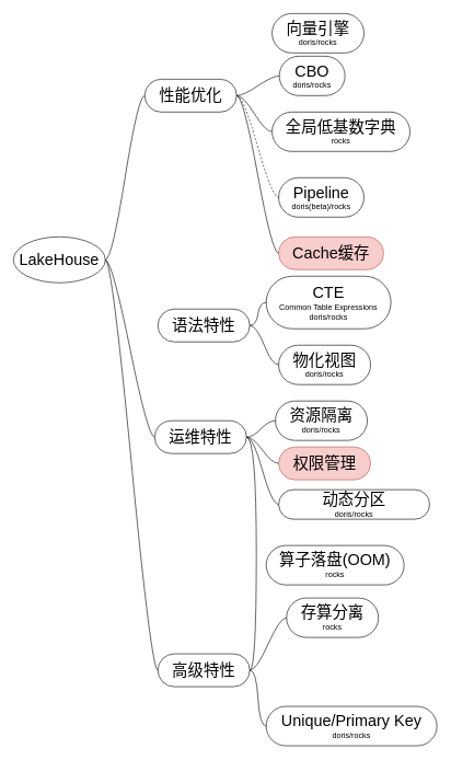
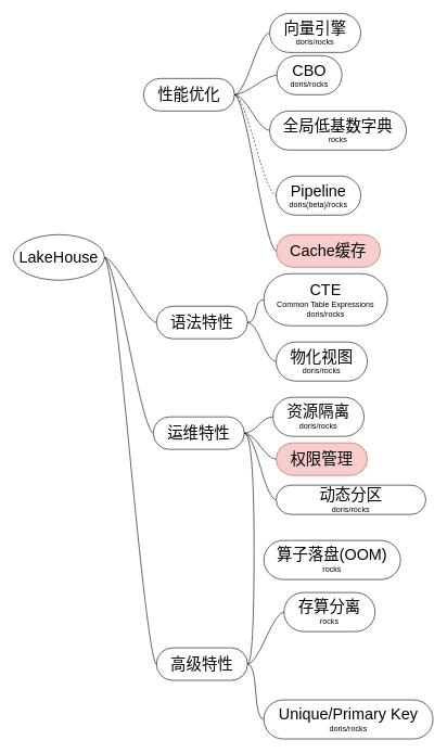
  <mxCell id="0" />
  <mxCell id="1" parent="0" />
  <mxCell id="2" value="&lt;font style=&quot;font-size: 24px;&quot;&gt;LakeHouse&lt;/font&gt;" style="ellipse;whiteSpace=wrap;html=1;align=center;newEdgeStyle={&quot;edgeStyle&quot;:&quot;entityRelationEdgeStyle&quot;,&quot;startArrow&quot;:&quot;none&quot;,&quot;endArrow&quot;:&quot;none&quot;,&quot;segment&quot;:10,&quot;curved&quot;:1,&quot;sourcePerimeterSpacing&quot;:0,&quot;targetPerimeterSpacing&quot;:0};treeFolding=1;treeMoving=1;" vertex="1" parent="1"><mxGeometry x="20" y="360" width="140" height="70" as="geometry" /></mxCell>
  <mxCell id="3" value="&lt;font style=&quot;font-size: 24px;&quot;&gt;性能优化&lt;/font&gt;" style="whiteSpace=wrap;html=1;rounded=1;arcSize=50;align=center;verticalAlign=middle;strokeWidth=1;autosize=1;spacing=4;treeFolding=1;treeMoving=1;newEdgeStyle={&quot;edgeStyle&quot;:&quot;entityRelationEdgeStyle&quot;,&quot;startArrow&quot;:&quot;none&quot;,&quot;endArrow&quot;:&quot;none&quot;,&quot;segment&quot;:10,&quot;curved&quot;:1,&quot;sourcePerimeterSpacing&quot;:0,&quot;targetPerimeterSpacing&quot;:0};" vertex="1" parent="1"><mxGeometry x="220" y="120" width="140" height="50" as="geometry" /></mxCell>
- <mxCell id="4" value="" style="edgeStyle=entityRelationEdgeStyle;startArrow=none;endArrow=none;segment=10;curved=1;sourcePerimeterSpacing=0;targetPerimeterSpacing=0;rounded=0;exitX=1;exitY=0.5;exitDx=0;exitDy=0;" edge="1" target="3" parent="1" source="2"><mxGeometry relative="1" as="geometry"><mxPoint x="319" y="552" as="sourcePoint" /></mxGeometry></mxCell>
  <mxCell id="5" value="&lt;font style=&quot;&quot;&gt;&lt;span style=&quot;font-size: 24px;&quot;&gt;向量引擎&lt;/span&gt;&lt;br&gt;&lt;font style=&quot;font-size: 12px;&quot;&gt;doris/rocks&lt;/font&gt;&lt;br&gt;&lt;/font&gt;" style="whiteSpace=wrap;html=1;rounded=1;arcSize=50;align=center;verticalAlign=middle;strokeWidth=1;autosize=1;spacing=4;treeFolding=1;treeMoving=1;newEdgeStyle={&quot;edgeStyle&quot;:&quot;entityRelationEdgeStyle&quot;,&quot;startArrow&quot;:&quot;none&quot;,&quot;endArrow&quot;:&quot;none&quot;,&quot;segment&quot;:10,&quot;curved&quot;:1,&quot;sourcePerimeterSpacing&quot;:0,&quot;targetPerimeterSpacing&quot;:0};" vertex="1" parent="1"><mxGeometry x="414" y="20" width="140" height="60" as="geometry" /></mxCell>
+ <mxCell id="6" value="" style="edgeStyle=entityRelationEdgeStyle;startArrow=none;endArrow=none;segment=10;curved=1;sourcePerimeterSpacing=0;targetPerimeterSpacing=0;rounded=0;exitX=1;exitY=0.5;exitDx=0;exitDy=0;" edge="1" target="5" parent="1" source="3"><mxGeometry relative="1" as="geometry"><mxPoint x="320" y="145" as="sourcePoint" /></mxGeometry></mxCell>
  <mxCell id="7" value="&lt;font style=&quot;&quot;&gt;&lt;span style=&quot;font-size: 24px;&quot;&gt;CBO&lt;/span&gt;&lt;br&gt;&lt;font style=&quot;font-size: 12px;&quot;&gt;doris/rocks&lt;/font&gt;&lt;br&gt;&lt;/font&gt;" style="whiteSpace=wrap;html=1;rounded=1;arcSize=50;align=center;verticalAlign=middle;strokeWidth=1;autosize=1;spacing=4;treeFolding=1;treeMoving=1;newEdgeStyle={&quot;edgeStyle&quot;:&quot;entityRelationEdgeStyle&quot;,&quot;startArrow&quot;:&quot;none&quot;,&quot;endArrow&quot;:&quot;none&quot;,&quot;segment&quot;:10,&quot;curved&quot;:1,&quot;sourcePerimeterSpacing&quot;:0,&quot;targetPerimeterSpacing&quot;:0};" vertex="1" parent="1"><mxGeometry x="425" y="85" width="100" height="60" as="geometry" /></mxCell>
  <mxCell id="8" value="" style="edgeStyle=entityRelationEdgeStyle;startArrow=none;endArrow=none;segment=10;curved=1;sourcePerimeterSpacing=0;targetPerimeterSpacing=0;rounded=0;exitX=1;exitY=0.5;exitDx=0;exitDy=0;" edge="1" target="7" parent="1" source="3"><mxGeometry relative="1" as="geometry"><mxPoint x="340" y="140" as="sourcePoint" /></mxGeometry></mxCell>
  <mxCell id="9" value="&lt;font style=&quot;&quot;&gt;&lt;span style=&quot;font-size: 24px;&quot;&gt;全局低基数字典&lt;/span&gt;&lt;br&gt;&lt;font style=&quot;font-size: 12px;&quot;&gt;rocks&lt;/font&gt;&lt;br&gt;&lt;/font&gt;" style="whiteSpace=wrap;html=1;rounded=1;arcSize=50;align=center;verticalAlign=middle;strokeWidth=1;autosize=1;spacing=4;treeFolding=1;treeMoving=1;newEdgeStyle={&quot;edgeStyle&quot;:&quot;entityRelationEdgeStyle&quot;,&quot;startArrow&quot;:&quot;none&quot;,&quot;endArrow&quot;:&quot;none&quot;,&quot;segment&quot;:10,&quot;curved&quot;:1,&quot;sourcePerimeterSpacing&quot;:0,&quot;targetPerimeterSpacing&quot;:0};" vertex="1" parent="1"><mxGeometry x="414" y="170" width="210" height="60" as="geometry" /></mxCell>
  <mxCell id="10" value="" style="edgeStyle=entityRelationEdgeStyle;startArrow=none;endArrow=none;segment=10;curved=1;sourcePerimeterSpacing=0;targetPerimeterSpacing=0;rounded=0;exitX=1;exitY=0.5;exitDx=0;exitDy=0;" edge="1" target="9" parent="1" source="3"><mxGeometry relative="1" as="geometry"><mxPoint x="340" y="160" as="sourcePoint" /></mxGeometry></mxCell>
  <mxCell id="11" value="&lt;font style=&quot;font-size: 24px;&quot;&gt;语法特性&lt;/font&gt;" style="whiteSpace=wrap;html=1;rounded=1;arcSize=50;align=center;verticalAlign=middle;strokeWidth=1;autosize=1;spacing=4;treeFolding=1;treeMoving=1;newEdgeStyle={&quot;edgeStyle&quot;:&quot;entityRelationEdgeStyle&quot;,&quot;startArrow&quot;:&quot;none&quot;,&quot;endArrow&quot;:&quot;none&quot;,&quot;segment&quot;:10,&quot;curved&quot;:1,&quot;sourcePerimeterSpacing&quot;:0,&quot;targetPerimeterSpacing&quot;:0};" vertex="1" parent="1"><mxGeometry x="240" y="470" width="140" height="50" as="geometry" /></mxCell>
+ <mxCell id="12" value="" style="edgeStyle=entityRelationEdgeStyle;startArrow=none;endArrow=none;segment=10;curved=1;sourcePerimeterSpacing=0;targetPerimeterSpacing=0;rounded=0;exitX=1;exitY=0.5;exitDx=0;exitDy=0;" edge="1" target="11" parent="1" source="2"><mxGeometry relative="1" as="geometry"><mxPoint x="200" y="526" as="sourcePoint" /></mxGeometry></mxCell>
  <mxCell id="13" value="&lt;font style=&quot;&quot;&gt;&lt;span style=&quot;font-size: 24px;&quot;&gt;CTE&lt;/span&gt;&lt;br&gt;&lt;font style=&quot;font-size: 12px;&quot;&gt;Common Table Expressions&lt;br&gt;&lt;/font&gt;doris/rocks&lt;br&gt;&lt;/font&gt;" style="whiteSpace=wrap;html=1;rounded=1;arcSize=50;align=center;verticalAlign=middle;strokeWidth=1;autosize=1;spacing=4;treeFolding=1;treeMoving=1;newEdgeStyle={&quot;edgeStyle&quot;:&quot;entityRelationEdgeStyle&quot;,&quot;startArrow&quot;:&quot;none&quot;,&quot;endArrow&quot;:&quot;none&quot;,&quot;segment&quot;:10,&quot;curved&quot;:1,&quot;sourcePerimeterSpacing&quot;:0,&quot;targetPerimeterSpacing&quot;:0};" vertex="1" parent="1"><mxGeometry x="405" y="420" width="190" height="80" as="geometry" /></mxCell>
  <mxCell id="14" value="" style="edgeStyle=entityRelationEdgeStyle;startArrow=none;endArrow=none;segment=10;curved=1;sourcePerimeterSpacing=0;targetPerimeterSpacing=0;rounded=0;exitX=1;exitY=0.5;exitDx=0;exitDy=0;" edge="1" target="13" parent="1" source="11"><mxGeometry relative="1" as="geometry"><mxPoint x="450" y="510" as="sourcePoint" /></mxGeometry></mxCell>
  <mxCell id="15" value="&lt;font style=&quot;&quot;&gt;&lt;span style=&quot;font-size: 24px;&quot;&gt;Pipeline&lt;/span&gt;&lt;br&gt;&lt;font style=&quot;font-size: 12px;&quot;&gt;doris(beta)/rocks&lt;/font&gt;&lt;br&gt;&lt;/font&gt;" style="whiteSpace=wrap;html=1;rounded=1;arcSize=50;align=center;verticalAlign=middle;strokeWidth=1;autosize=1;spacing=4;treeFolding=1;treeMoving=1;newEdgeStyle={&quot;edgeStyle&quot;:&quot;entityRelationEdgeStyle&quot;,&quot;startArrow&quot;:&quot;none&quot;,&quot;endArrow&quot;:&quot;none&quot;,&quot;segment&quot;:10,&quot;curved&quot;:1,&quot;sourcePerimeterSpacing&quot;:0,&quot;targetPerimeterSpacing&quot;:0};" vertex="1" parent="1"><mxGeometry x="424" y="270" width="130" height="60" as="geometry" /></mxCell>
  <mxCell id="16" value="" style="edgeStyle=entityRelationEdgeStyle;startArrow=none;endArrow=none;segment=10;curved=1;sourcePerimeterSpacing=0;targetPerimeterSpacing=0;rounded=0;exitX=1;exitY=0.5;exitDx=0;exitDy=0;dashed=1;" edge="1" target="15" parent="1" source="3"><mxGeometry relative="1" as="geometry"><mxPoint x="364" y="292" as="sourcePoint" /></mxGeometry></mxCell>
  <mxCell id="17" value="&lt;font style=&quot;font-size: 24px;&quot;&gt;运维特性&lt;/font&gt;" style="whiteSpace=wrap;html=1;rounded=1;arcSize=50;align=center;verticalAlign=middle;strokeWidth=1;autosize=1;spacing=4;treeFolding=1;treeMoving=1;newEdgeStyle={&quot;edgeStyle&quot;:&quot;entityRelationEdgeStyle&quot;,&quot;startArrow&quot;:&quot;none&quot;,&quot;endArrow&quot;:&quot;none&quot;,&quot;segment&quot;:10,&quot;curved&quot;:1,&quot;sourcePerimeterSpacing&quot;:0,&quot;targetPerimeterSpacing&quot;:0};" vertex="1" parent="1"><mxGeometry x="235" y="640" width="140" height="50" as="geometry" /></mxCell>
  <mxCell id="18" value="" style="edgeStyle=entityRelationEdgeStyle;startArrow=none;endArrow=none;segment=10;curved=1;sourcePerimeterSpacing=0;targetPerimeterSpacing=0;rounded=0;exitX=1;exitY=0.5;exitDx=0;exitDy=0;" edge="1" target="17" parent="1" source="2"><mxGeometry relative="1" as="geometry"><mxPoint x="254" y="612" as="sourcePoint" /></mxGeometry></mxCell>
  <mxCell id="19" value="&lt;font style=&quot;&quot;&gt;&lt;span style=&quot;font-size: 24px;&quot;&gt;资源隔离&lt;/span&gt;&lt;br&gt;&lt;font style=&quot;font-size: 12px;&quot;&gt;doris/rocks&lt;/font&gt;&lt;br&gt;&lt;/font&gt;" style="whiteSpace=wrap;html=1;rounded=1;arcSize=50;align=center;verticalAlign=middle;strokeWidth=1;autosize=1;spacing=4;treeFolding=1;treeMoving=1;newEdgeStyle={&quot;edgeStyle&quot;:&quot;entityRelationEdgeStyle&quot;,&quot;startArrow&quot;:&quot;none&quot;,&quot;endArrow&quot;:&quot;none&quot;,&quot;segment&quot;:10,&quot;curved&quot;:1,&quot;sourcePerimeterSpacing&quot;:0,&quot;targetPerimeterSpacing&quot;:0};" vertex="1" parent="1"><mxGeometry x="419" y="610" width="140" height="60" as="geometry" /></mxCell>
  <mxCell id="20" value="" style="edgeStyle=entityRelationEdgeStyle;startArrow=none;endArrow=none;segment=10;curved=1;sourcePerimeterSpacing=0;targetPerimeterSpacing=0;rounded=0;exitX=1;exitY=0.5;exitDx=0;exitDy=0;" edge="1" target="19" parent="1" source="17"><mxGeometry relative="1" as="geometry"><mxPoint x="380" y="632" as="sourcePoint" /></mxGeometry></mxCell>
  <mxCell id="21" value="&lt;font style=&quot;&quot;&gt;&lt;span style=&quot;font-size: 24px;&quot;&gt;存算分离&lt;/span&gt;&lt;br&gt;&lt;font style=&quot;font-size: 12px;&quot;&gt;rocks&lt;/font&gt;&lt;br&gt;&lt;/font&gt;" style="whiteSpace=wrap;html=1;rounded=1;arcSize=50;align=center;verticalAlign=middle;strokeWidth=1;autosize=1;spacing=4;treeFolding=1;treeMoving=1;newEdgeStyle={&quot;edgeStyle&quot;:&quot;entityRelationEdgeStyle&quot;,&quot;startArrow&quot;:&quot;none&quot;,&quot;endArrow&quot;:&quot;none&quot;,&quot;segment&quot;:10,&quot;curved&quot;:1,&quot;sourcePerimeterSpacing&quot;:0,&quot;targetPerimeterSpacing&quot;:0};" vertex="1" parent="1"><mxGeometry x="436" y="910" width="140" height="60" as="geometry" /></mxCell>
  <mxCell id="22" value="" style="edgeStyle=entityRelationEdgeStyle;startArrow=none;endArrow=none;segment=10;curved=1;sourcePerimeterSpacing=0;targetPerimeterSpacing=0;rounded=0;exitX=1;exitY=0.5;exitDx=0;exitDy=0;" edge="1" target="21" parent="1" source="23"><mxGeometry relative="1" as="geometry"><mxPoint x="471" y="877" as="sourcePoint" /></mxGeometry></mxCell>
  <mxCell id="23" value="&lt;font style=&quot;font-size: 24px;&quot;&gt;高级特性&lt;/font&gt;" style="whiteSpace=wrap;html=1;rounded=1;arcSize=50;align=center;verticalAlign=middle;strokeWidth=1;autosize=1;spacing=4;treeFolding=1;treeMoving=1;newEdgeStyle={&quot;edgeStyle&quot;:&quot;entityRelationEdgeStyle&quot;,&quot;startArrow&quot;:&quot;none&quot;,&quot;endArrow&quot;:&quot;none&quot;,&quot;segment&quot;:10,&quot;curved&quot;:1,&quot;sourcePerimeterSpacing&quot;:0,&quot;targetPerimeterSpacing&quot;:0};" vertex="1" parent="1"><mxGeometry x="240" y="995" width="140" height="50" as="geometry" /></mxCell>
  <mxCell id="24" value="" style="edgeStyle=entityRelationEdgeStyle;startArrow=none;endArrow=none;segment=10;curved=1;sourcePerimeterSpacing=0;targetPerimeterSpacing=0;rounded=0;exitX=1;exitY=0.5;exitDx=0;exitDy=0;" edge="1" target="23" parent="1" source="2"><mxGeometry relative="1" as="geometry"><mxPoint x="240" y="812" as="sourcePoint" /></mxGeometry></mxCell>
  <mxCell id="25" value="&lt;font style=&quot;&quot;&gt;&lt;span style=&quot;font-size: 24px;&quot;&gt;Unique/Primary Key&lt;/span&gt;&lt;br&gt;&lt;font style=&quot;font-size: 12px;&quot;&gt;doris/rocks&lt;/font&gt;&lt;br&gt;&lt;/font&gt;" style="whiteSpace=wrap;html=1;rounded=1;arcSize=50;align=center;verticalAlign=middle;strokeWidth=1;autosize=1;spacing=4;treeFolding=1;treeMoving=1;newEdgeStyle={&quot;edgeStyle&quot;:&quot;entityRelationEdgeStyle&quot;,&quot;startArrow&quot;:&quot;none&quot;,&quot;endArrow&quot;:&quot;none&quot;,&quot;segment&quot;:10,&quot;curved&quot;:1,&quot;sourcePerimeterSpacing&quot;:0,&quot;targetPerimeterSpacing&quot;:0};" vertex="1" parent="1"><mxGeometry x="405" y="1075" width="260" height="60" as="geometry" /></mxCell>
  <mxCell id="26" value="" style="edgeStyle=entityRelationEdgeStyle;startArrow=none;endArrow=none;segment=10;curved=1;sourcePerimeterSpacing=0;targetPerimeterSpacing=0;rounded=0;exitX=1;exitY=0.5;exitDx=0;exitDy=0;" edge="1" target="25" parent="1" source="23"><mxGeometry relative="1" as="geometry"><mxPoint x="421" y="1087" as="sourcePoint" /></mxGeometry></mxCell>
  <mxCell id="27" value="&lt;font style=&quot;font-size: 24px;&quot;&gt;权限管理&lt;/font&gt;" style="whiteSpace=wrap;html=1;rounded=1;arcSize=50;align=center;verticalAlign=middle;strokeWidth=1;autosize=1;spacing=4;treeFolding=1;treeMoving=1;newEdgeStyle={&quot;edgeStyle&quot;:&quot;entityRelationEdgeStyle&quot;,&quot;startArrow&quot;:&quot;none&quot;,&quot;endArrow&quot;:&quot;none&quot;,&quot;segment&quot;:10,&quot;curved&quot;:1,&quot;sourcePerimeterSpacing&quot;:0,&quot;targetPerimeterSpacing&quot;:0};fillColor=#f8cecc;strokeColor=#b85450;" vertex="1" parent="1"><mxGeometry x="424" y="680" width="140" height="50" as="geometry" /></mxCell>
  <mxCell id="28" value="" style="edgeStyle=entityRelationEdgeStyle;startArrow=none;endArrow=none;segment=10;curved=1;sourcePerimeterSpacing=0;targetPerimeterSpacing=0;rounded=0;exitX=1;exitY=0.5;exitDx=0;exitDy=0;" edge="1" target="27" parent="1" source="17"><mxGeometry relative="1" as="geometry"><mxPoint x="395" y="722" as="sourcePoint" /></mxGeometry></mxCell>
  <mxCell id="29" value="&lt;font style=&quot;&quot;&gt;&lt;span style=&quot;font-size: 24px;&quot;&gt;物化视图&lt;/span&gt;&lt;br&gt;&lt;font style=&quot;font-size: 12px;&quot;&gt;doris/rocks&lt;/font&gt;&lt;br&gt;&lt;/font&gt;" style="whiteSpace=wrap;html=1;rounded=1;arcSize=50;align=center;verticalAlign=middle;strokeWidth=1;autosize=1;spacing=4;treeFolding=1;treeMoving=1;newEdgeStyle={&quot;edgeStyle&quot;:&quot;entityRelationEdgeStyle&quot;,&quot;startArrow&quot;:&quot;none&quot;,&quot;endArrow&quot;:&quot;none&quot;,&quot;segment&quot;:10,&quot;curved&quot;:1,&quot;sourcePerimeterSpacing&quot;:0,&quot;targetPerimeterSpacing&quot;:0};" vertex="1" parent="1"><mxGeometry x="424" y="525" width="140" height="60" as="geometry" /></mxCell>
  <mxCell id="30" value="" style="edgeStyle=entityRelationEdgeStyle;startArrow=none;endArrow=none;segment=10;curved=1;sourcePerimeterSpacing=0;targetPerimeterSpacing=0;rounded=0;exitX=1;exitY=0.5;exitDx=0;exitDy=0;" edge="1" target="29" parent="1" source="11"><mxGeometry relative="1" as="geometry"><mxPoint x="485" y="542" as="sourcePoint" /></mxGeometry></mxCell>
  <mxCell id="31" value="&lt;font style=&quot;&quot;&gt;&lt;span style=&quot;font-size: 24px;&quot;&gt;动态分区&lt;/span&gt;&lt;br&gt;&lt;font style=&quot;font-size: 12px;&quot;&gt;doris/rocks&lt;/font&gt;&lt;br&gt;&lt;/font&gt;" style="whiteSpace=wrap;html=1;rounded=1;arcSize=50;align=center;verticalAlign=middle;strokeWidth=1;autosize=1;spacing=4;treeFolding=1;treeMoving=1;newEdgeStyle={&quot;edgeStyle&quot;:&quot;entityRelationEdgeStyle&quot;,&quot;startArrow&quot;:&quot;none&quot;,&quot;endArrow&quot;:&quot;none&quot;,&quot;segment&quot;:10,&quot;curved&quot;:1,&quot;sourcePerimeterSpacing&quot;:0,&quot;targetPerimeterSpacing&quot;:0};" vertex="1" parent="1"><mxGeometry x="424" y="745" width="230" height="45" as="geometry" /></mxCell>
  <mxCell id="32" value="" style="edgeStyle=entityRelationEdgeStyle;startArrow=none;endArrow=none;segment=10;curved=1;sourcePerimeterSpacing=0;targetPerimeterSpacing=0;rounded=0;exitX=1;exitY=0.5;exitDx=0;exitDy=0;" edge="1" target="31" parent="1" source="17"><mxGeometry relative="1" as="geometry"><mxPoint x="530" y="772" as="sourcePoint" /></mxGeometry></mxCell>
  <mxCell id="33" value="&lt;font style=&quot;&quot;&gt;&lt;span style=&quot;font-size: 24px;&quot;&gt;算子落盘(OOM)&lt;/span&gt;&lt;br&gt;&lt;font style=&quot;font-size: 12px;&quot;&gt;rocks&lt;/font&gt;&lt;br&gt;&lt;/font&gt;" style="whiteSpace=wrap;html=1;rounded=1;arcSize=50;align=center;verticalAlign=middle;strokeWidth=1;autosize=1;spacing=4;treeFolding=1;treeMoving=1;newEdgeStyle={&quot;edgeStyle&quot;:&quot;entityRelationEdgeStyle&quot;,&quot;startArrow&quot;:&quot;none&quot;,&quot;endArrow&quot;:&quot;none&quot;,&quot;segment&quot;:10,&quot;curved&quot;:1,&quot;sourcePerimeterSpacing&quot;:0,&quot;targetPerimeterSpacing&quot;:0};" vertex="1" parent="1"><mxGeometry x="405" y="830" width="210" height="60" as="geometry" /></mxCell>
  <mxCell id="34" value="" style="edgeStyle=entityRelationEdgeStyle;startArrow=none;endArrow=none;segment=10;curved=1;sourcePerimeterSpacing=0;targetPerimeterSpacing=0;rounded=0;exitX=1;exitY=0.5;exitDx=0;exitDy=0;" edge="1" target="23" parent="1" source="17"><mxGeometry relative="1" as="geometry"><mxPoint x="350" y="730" as="sourcePoint" /></mxGeometry></mxCell>
  <mxCell id="35" value="&lt;font style=&quot;font-size: 24px;&quot;&gt;Cache缓存&lt;/font&gt;" style="whiteSpace=wrap;html=1;rounded=1;arcSize=50;align=center;verticalAlign=middle;strokeWidth=1;autosize=1;spacing=4;treeFolding=1;treeMoving=1;newEdgeStyle={&quot;edgeStyle&quot;:&quot;entityRelationEdgeStyle&quot;,&quot;startArrow&quot;:&quot;none&quot;,&quot;endArrow&quot;:&quot;none&quot;,&quot;segment&quot;:10,&quot;curved&quot;:1,&quot;sourcePerimeterSpacing&quot;:0,&quot;targetPerimeterSpacing&quot;:0};fillColor=#f8cecc;strokeColor=#b85450;" vertex="1" parent="1"><mxGeometry x="424" y="360" width="160" height="50" as="geometry" /></mxCell>
  <mxCell id="36" value="" style="edgeStyle=entityRelationEdgeStyle;startArrow=none;endArrow=none;segment=10;curved=1;sourcePerimeterSpacing=0;targetPerimeterSpacing=0;rounded=0;exitX=1;exitY=0.5;exitDx=0;exitDy=0;" edge="1" target="35" parent="1" source="3"><mxGeometry relative="1" as="geometry"><mxPoint x="535" y="402" as="sourcePoint" /></mxGeometry></mxCell>
